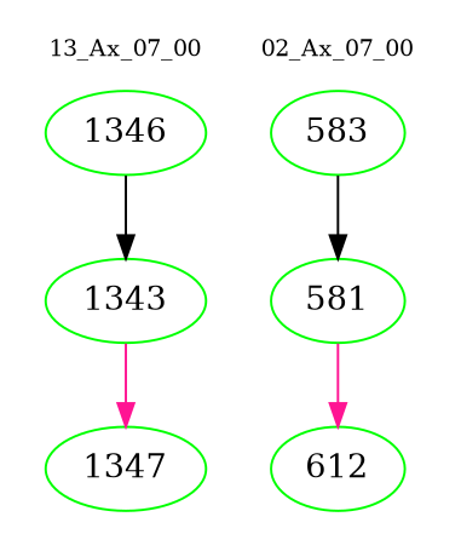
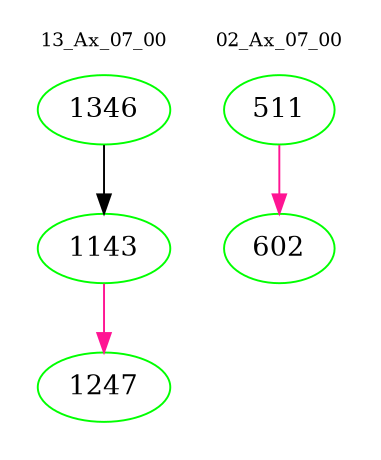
  digraph {
    node [color=green]
    edge [color=black]
    n1 [label=1346]
-   n2 [label=1343]
-   n3 [label=1347]
-   n4 [label=583]
-   n5 [label=581]
-   n6 [label=612]
+   n2 [label=1143]
+   n3 [label=1247]
+   n5 [label=511]
+   n6 [label=602]
    subgraph cluster_1 {
      color=white
      fontsize=10
      label="13_Ax_07_00"
      n1
      n2
      n3
    }
    subgraph cluster_2 {
      color=white
      fontsize=10
      label="02_Ax_07_00"
-     n4
      n5
      n6
    }
    n1 -> n2
    n2 -> n3 [color=deeppink]
-   n4 -> n5
    n5 -> n6 [color=deeppink]
  }
